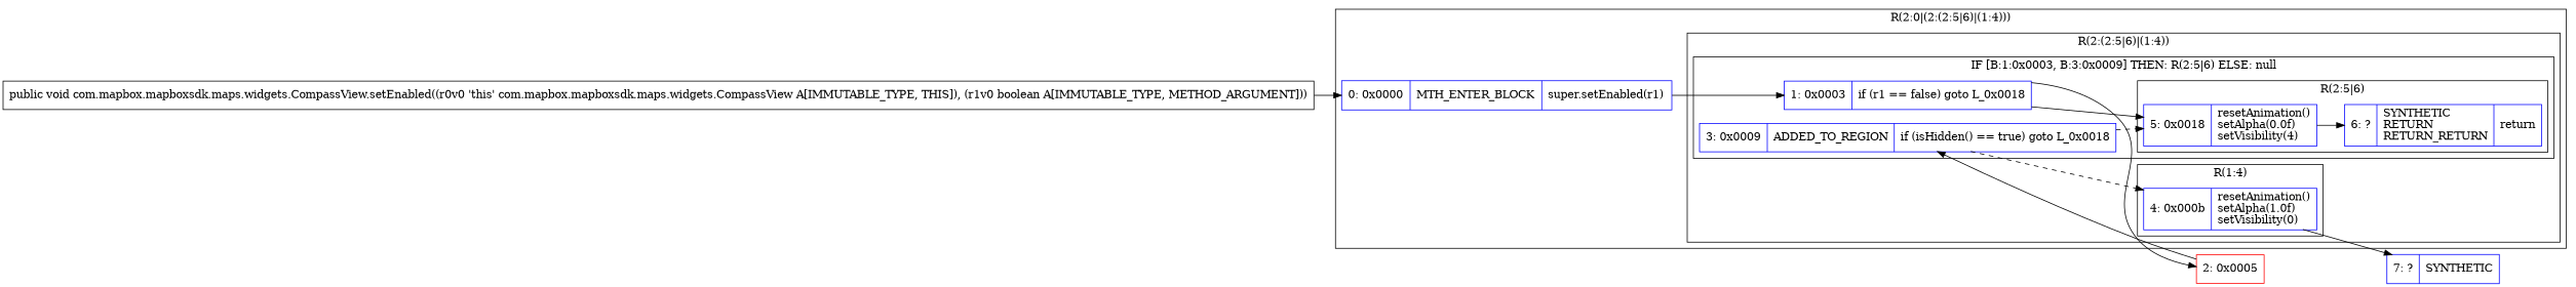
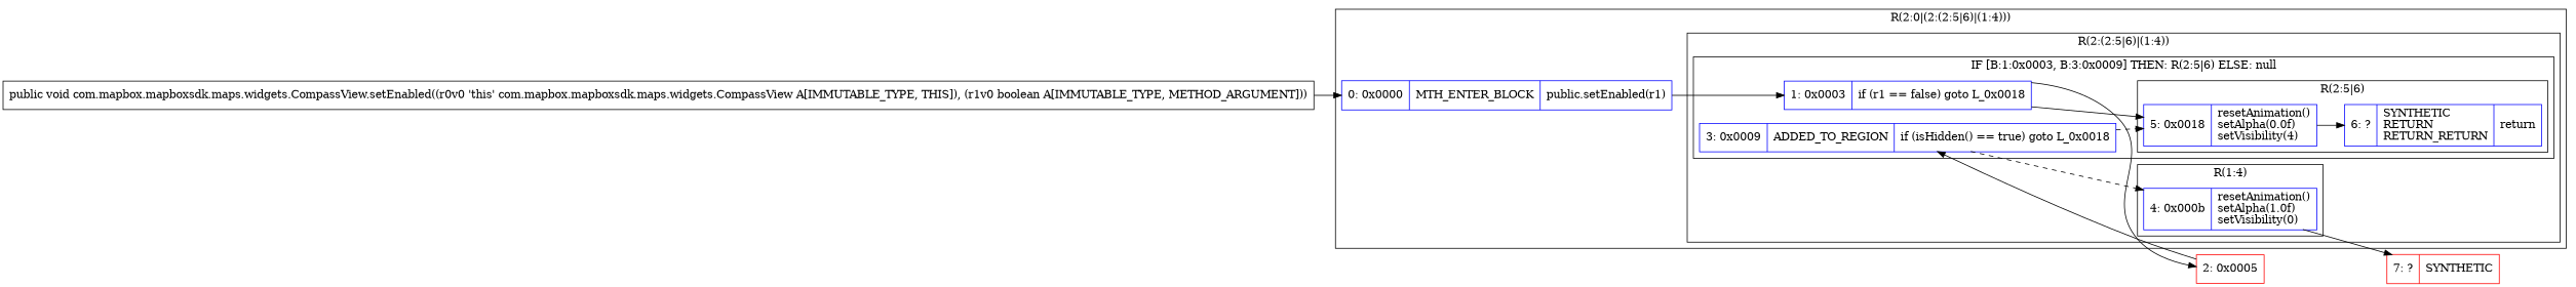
  digraph {
    rankdir=LR
    node [color=blue shape=record]
    n1 [label="{5\:\ 0x0018|resetAnimation()\lsetAlpha(0.0f)\lsetVisibility(4)\l}"]
    n2 [label="{6\:\ ?|SYNTHETIC\lRETURN\lRETURN_RETURN\l|return\l}"]
    n3 [label="{1\:\ 0x0003|if (r1 == false) goto L_0x0018\l}"]
    n4 [label="{3\:\ 0x0009|ADDED_TO_REGION\l|if (isHidden() == true) goto L_0x0018\l}"]
    n5 [label="{4\:\ 0x000b|resetAnimation()\lsetAlpha(1.0f)\lsetVisibility(0)\l}"]
-   n6 [label="{0\:\ 0x0000|MTH_ENTER_BLOCK\l|super.setEnabled(r1)\l}"]
+   n6 [label="{0\:\ 0x0000|MTH_ENTER_BLOCK\l|public.setEnabled(r1)\l}"]
    n7 [color=red label="{2\:\ 0x0005}"]
-   n8 [label="{7\:\ ?|SYNTHETIC\l}"]
+   n8 [color=red label="{7\:\ ?|SYNTHETIC\l}"]
    n9 [label="{public void com.mapbox.mapboxsdk.maps.widgets.CompassView.setEnabled((r0v0 'this' com.mapbox.mapboxsdk.maps.widgets.CompassView A[IMMUTABLE_TYPE, THIS]), (r1v0 boolean A[IMMUTABLE_TYPE, METHOD_ARGUMENT])) }" color=""]
    subgraph cluster_1 {
      label="R(2:0|(2:(2:5|6)|(1:4)))"
      n6
      subgraph cluster_2 {
        label="R(2:(2:5|6)|(1:4))"
        subgraph cluster_3 {
          label="IF [B:1:0x0003, B:3:0x0009] THEN: R(2:5|6) ELSE: null"
          n3
          n4
          subgraph cluster_4 {
            label="R(2:5|6)"
            n1
            n2
          }
        }
        subgraph cluster_5 {
          label="R(1:4)"
          n5
        }
      }
    }
    n1 -> n2
    n3 -> n1
    n3 -> n7 [style=solid]
    n4 -> n1 [style=dashed]
    n4 -> n5 [style=dashed]
    n5 -> n8
    n6 -> n3
    n7 -> n4
    n9 -> n6
  }
